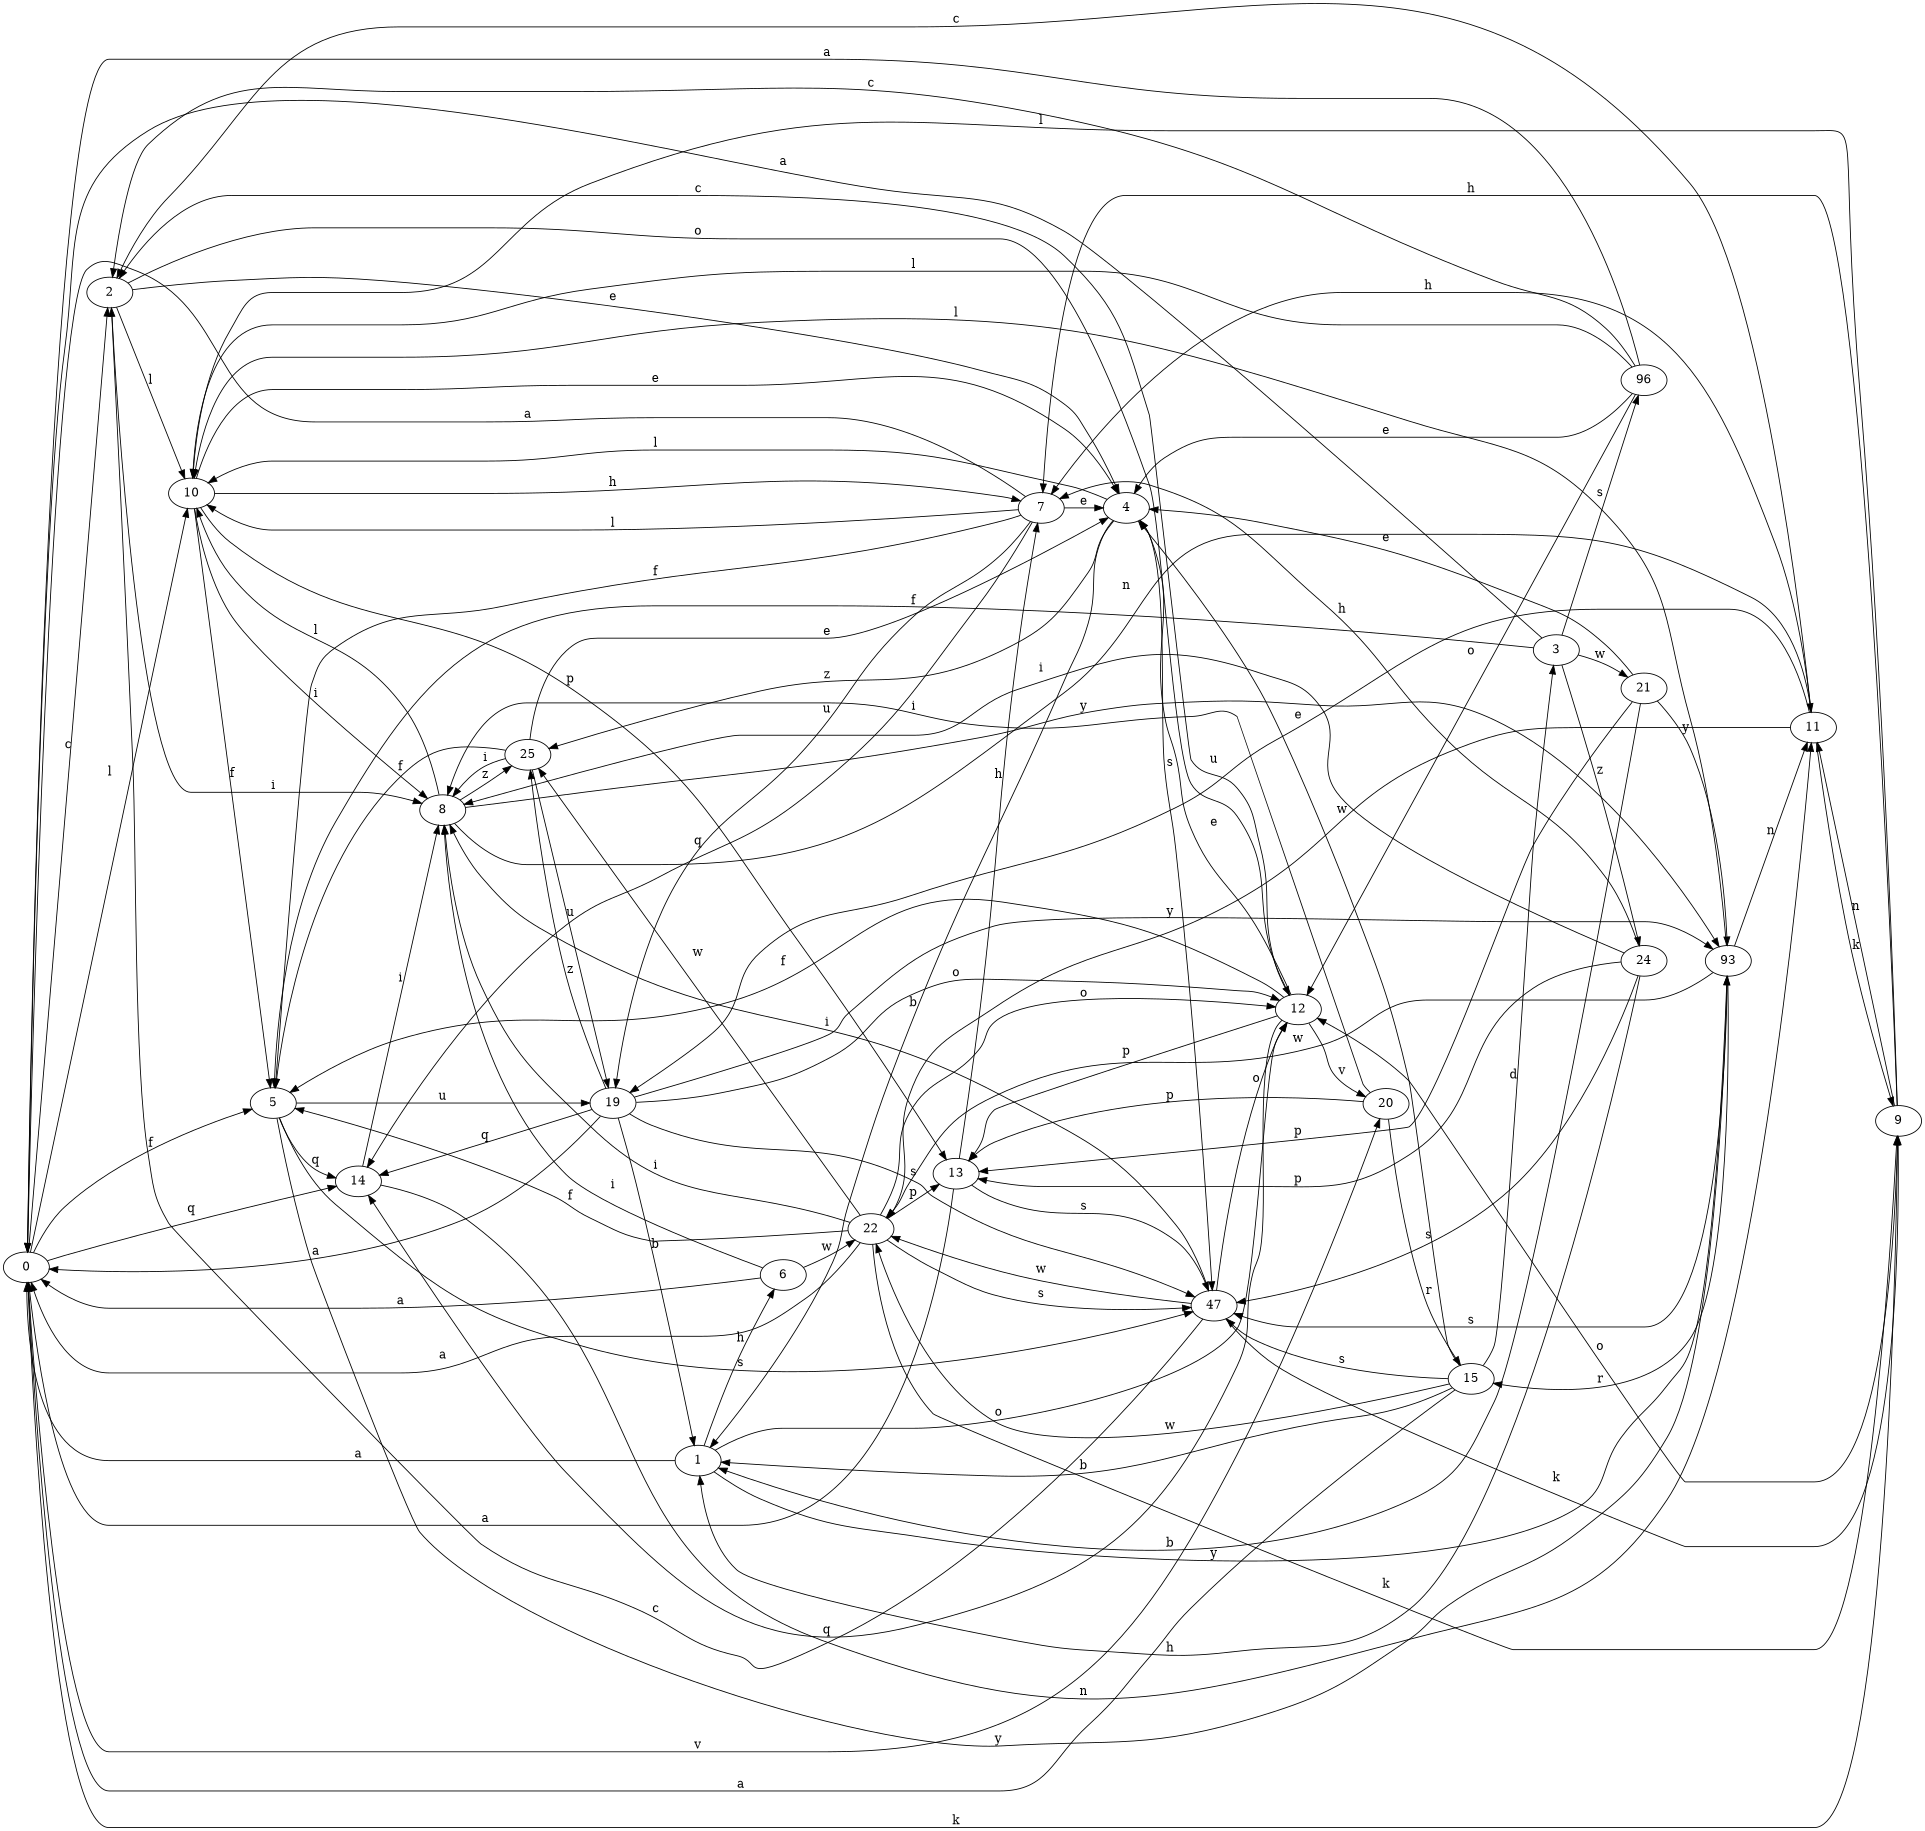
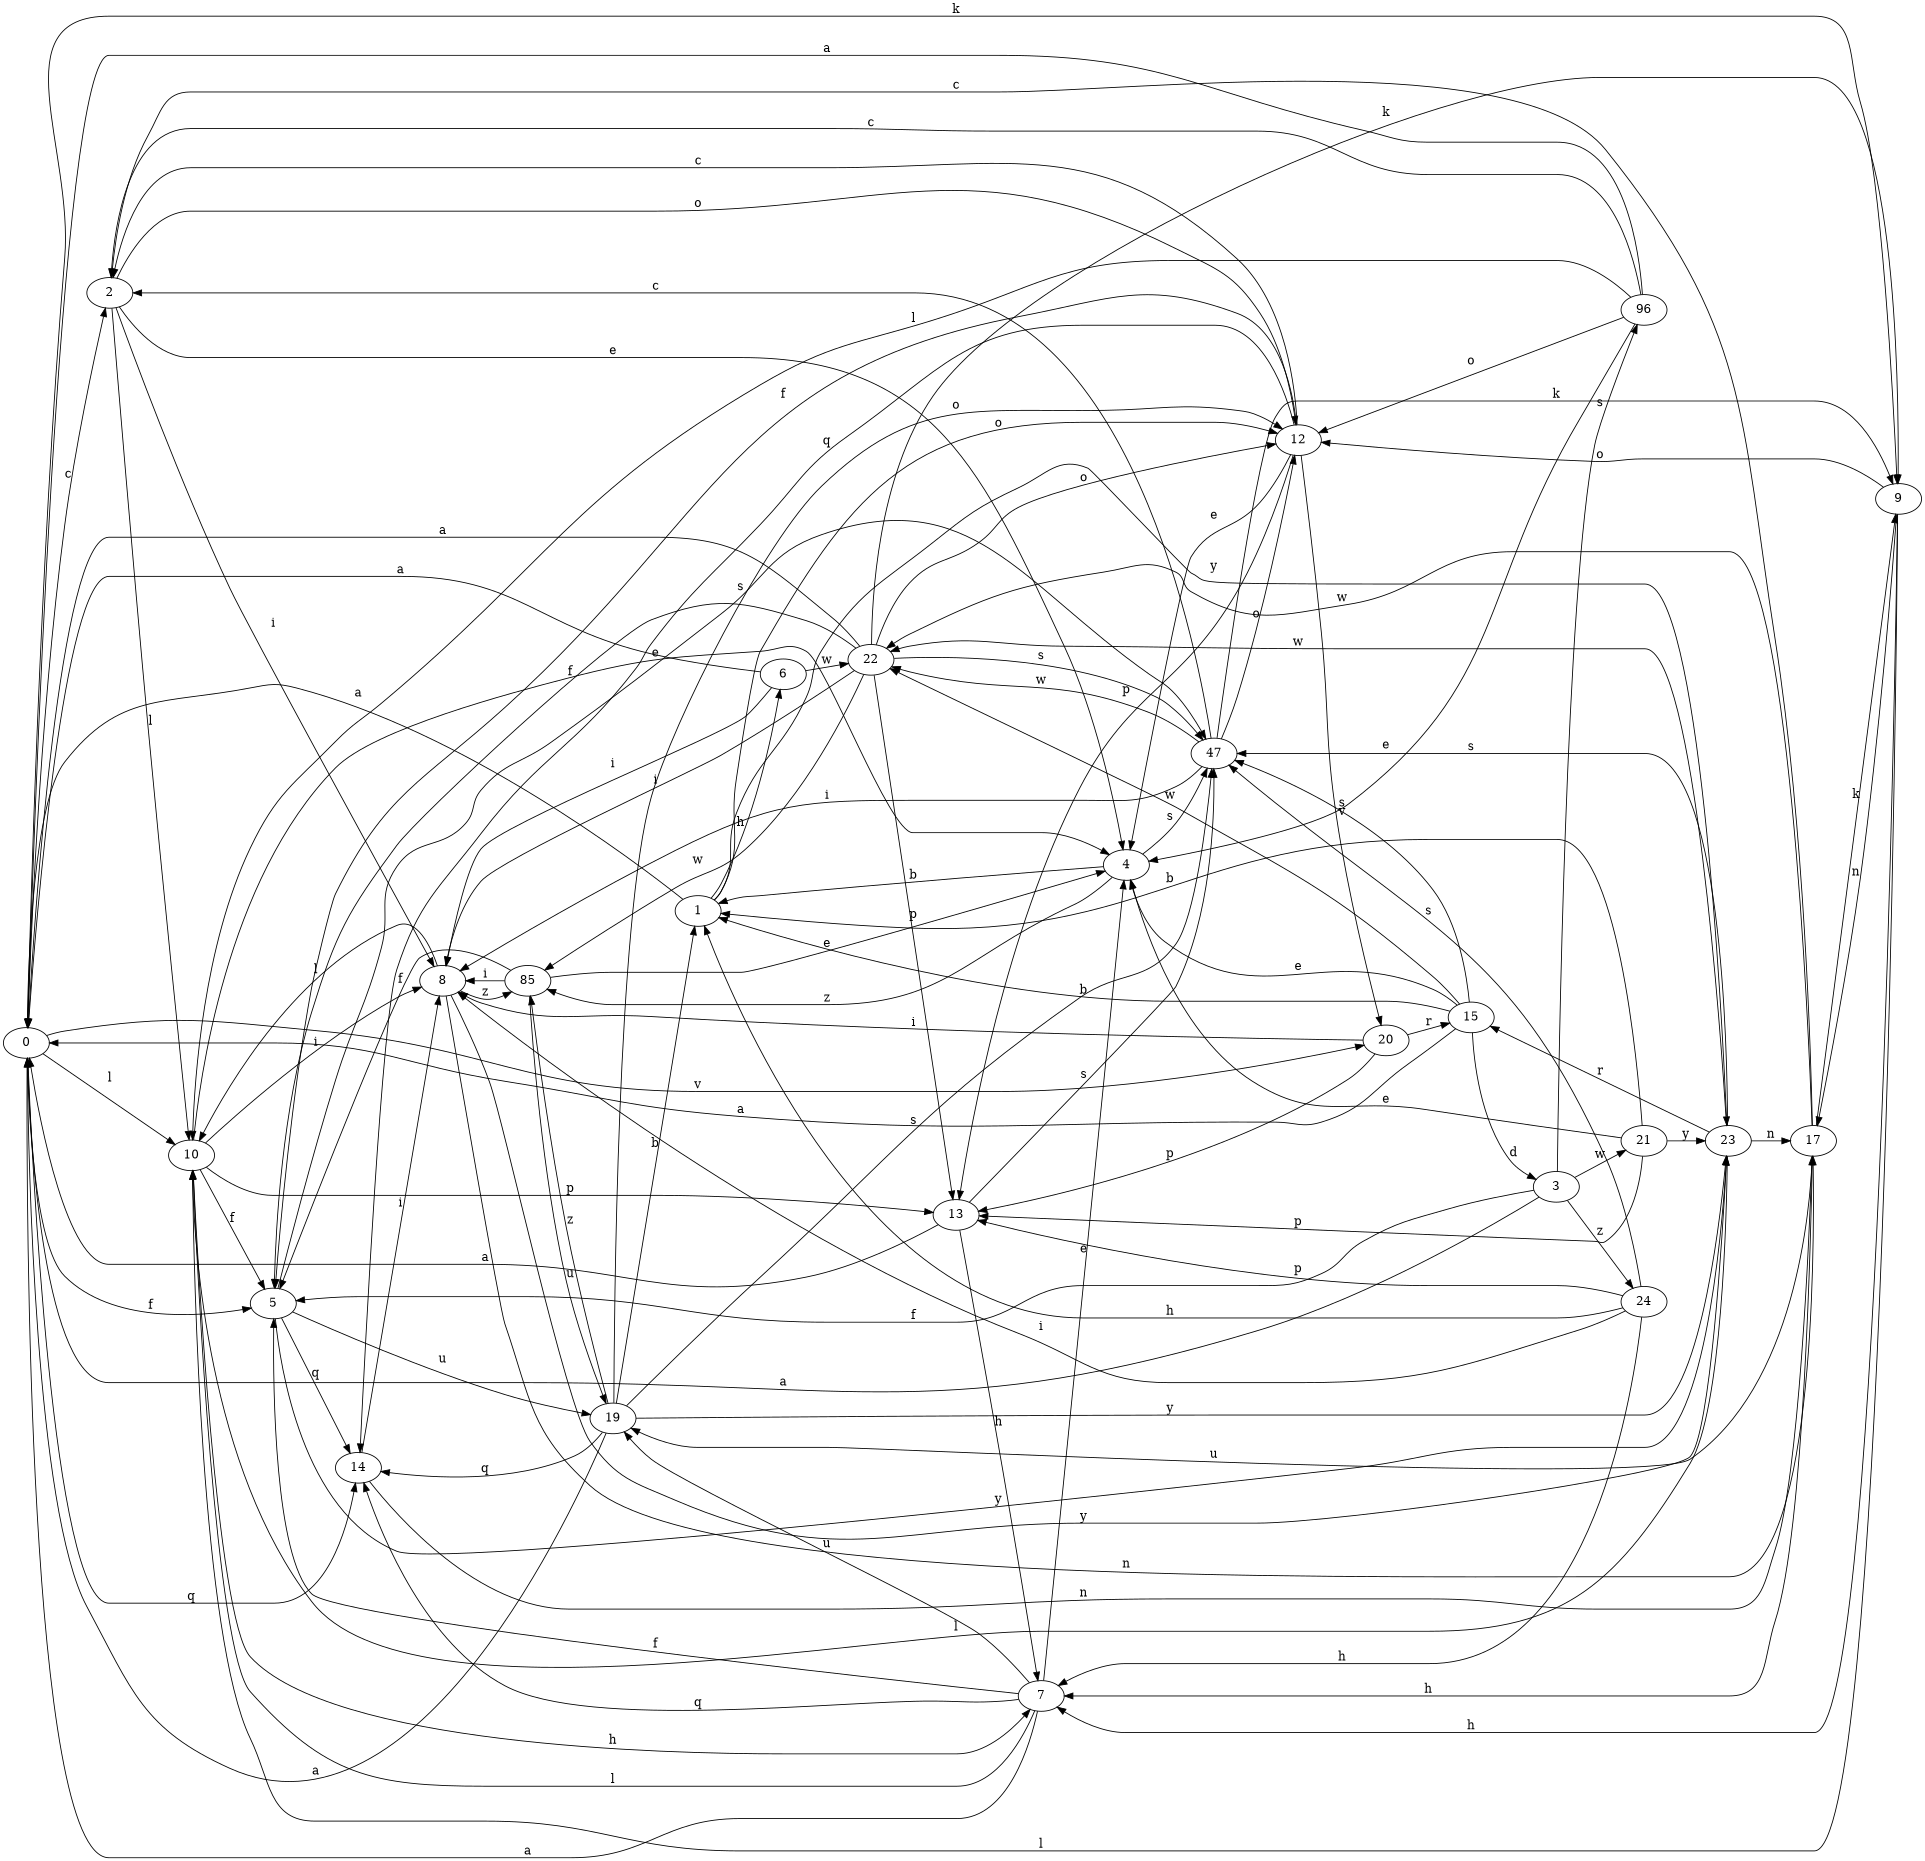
  strict digraph {
    rankdir=LR
    0
    2
    5
    9
    10
    14
    20
    12
    4
    8
-   23 [label=93]
+   23
    n12 [label=47]
    19
    7
-   11
+   11 [label=17]
    13
    15
    1
    6
    22
-   25
+   25 [label=85]
    3
    n23 [label=96]
    21
    24
    0 -> 2 [label=c]
    0 -> 5 [label=f]
    0 -> 9 [label=k]
    0 -> 10 [label=l]
    0 -> 14 [label=q]
    0 -> 20 [label=v]
    2 -> 10 [label=l]
    2 -> 12 [label=o]
    2 -> 4 [label=e]
    2 -> 8 [label=i]
    5 -> 14 [label=q]
    5 -> 23 [label=y]
    5 -> n12 [label=s]
    5 -> 19 [label=u]
    9 -> 10 [label=l]
    9 -> 12 [label=o]
    9 -> 7 [label=h]
    9 -> 11 [label=n]
    10 -> 5 [label=f]
    10 -> 4 [label=e]
    10 -> 8 [label=i]
    10 -> 7 [label=h]
    10 -> 13 [label=p]
    14 -> 8 [label=i]
    14 -> 11 [label=n]
    20 -> 8 [label=i]
    20 -> 13 [label=p]
    20 -> 15 [label=r]
    12 -> 2 [label=c]
    12 -> 5 [label=f]
    12 -> 14 [label=q]
    12 -> 20 [label=v]
    12 -> 4 [label=e]
    12 -> 13 [label=p]
-   4 -> 10 [label=l]
    4 -> n12 [label=s]
    4 -> 1 [label=b]
    4 -> 25 [label=z]
    8 -> 10 [label=l]
    8 -> 23 [label=y]
    8 -> 11 [label=n]
    8 -> 25 [label=z]
    23 -> 10 [label=l]
    23 -> n12 [label=s]
    23 -> 11 [label=n]
    23 -> 15 [label=r]
    23 -> 22 [label=w]
    n12 -> 2 [label=c]
    n12 -> 9 [label=k]
    n12 -> 12 [label=o]
    n12 -> 8 [label=i]
    n12 -> 22 [label=w]
    19 -> 0 [label=a]
    19 -> 14 [label=q]
    19 -> 12 [label=o]
    19 -> 23 [label=y]
    19 -> n12 [label=s]
    19 -> 1 [label=b]
    19 -> 25 [label=z]
    7 -> 0 [label=a]
    7 -> 5 [label=f]
    7 -> 10 [label=l]
    7 -> 14 [label=q]
    7 -> 4 [label=e]
    7 -> 19 [label=u]
    11 -> 2 [label=c]
    11 -> 9 [label=k]
    11 -> 19 [label=u]
    11 -> 7 [label=h]
    11 -> 22 [label=w]
    13 -> 0 [label=a]
    13 -> n12 [label=s]
    13 -> 7 [label=h]
    15 -> 0 [label=a]
    15 -> 4 [label=e]
    15 -> n12 [label=s]
    15 -> 1 [label=b]
    15 -> 22 [label=w]
    15 -> 3 [label=d]
    1 -> 0 [label=a]
    1 -> 12 [label=o]
    1 -> 23 [label=y]
    1 -> 6 [label=h]
    6 -> 0 [label=a]
    6 -> 8 [label=i]
    6 -> 22 [label=w]
    22 -> 0 [label=a]
    22 -> 5 [label=f]
    22 -> 9 [label=k]
    22 -> 12 [label=o]
    22 -> 8 [label=i]
    22 -> n12 [label=s]
    22 -> 13 [label=p]
    22 -> 25 [label=w]
    25 -> 5 [label=f]
    25 -> 4 [label=e]
    25 -> 8 [label=i]
    25 -> 19 [label=u]
    3 -> 0 [label=a]
    3 -> 5 [label=f]
    3 -> n23 [label=s]
    3 -> 21 [label=w]
    3 -> 24 [label=z]
    n23 -> 0 [label=a]
    n23 -> 2 [label=c]
    n23 -> 10 [label=l]
    n23 -> 12 [label=o]
    n23 -> 4 [label=e]
    21 -> 4 [label=e]
    21 -> 23 [label=y]
    21 -> 13 [label=p]
    21 -> 1 [label=b]
    24 -> 8 [label=i]
    24 -> n12 [label=s]
    24 -> 7 [label=h]
    24 -> 13 [label=p]
    24 -> 1 [label=h]
  }
